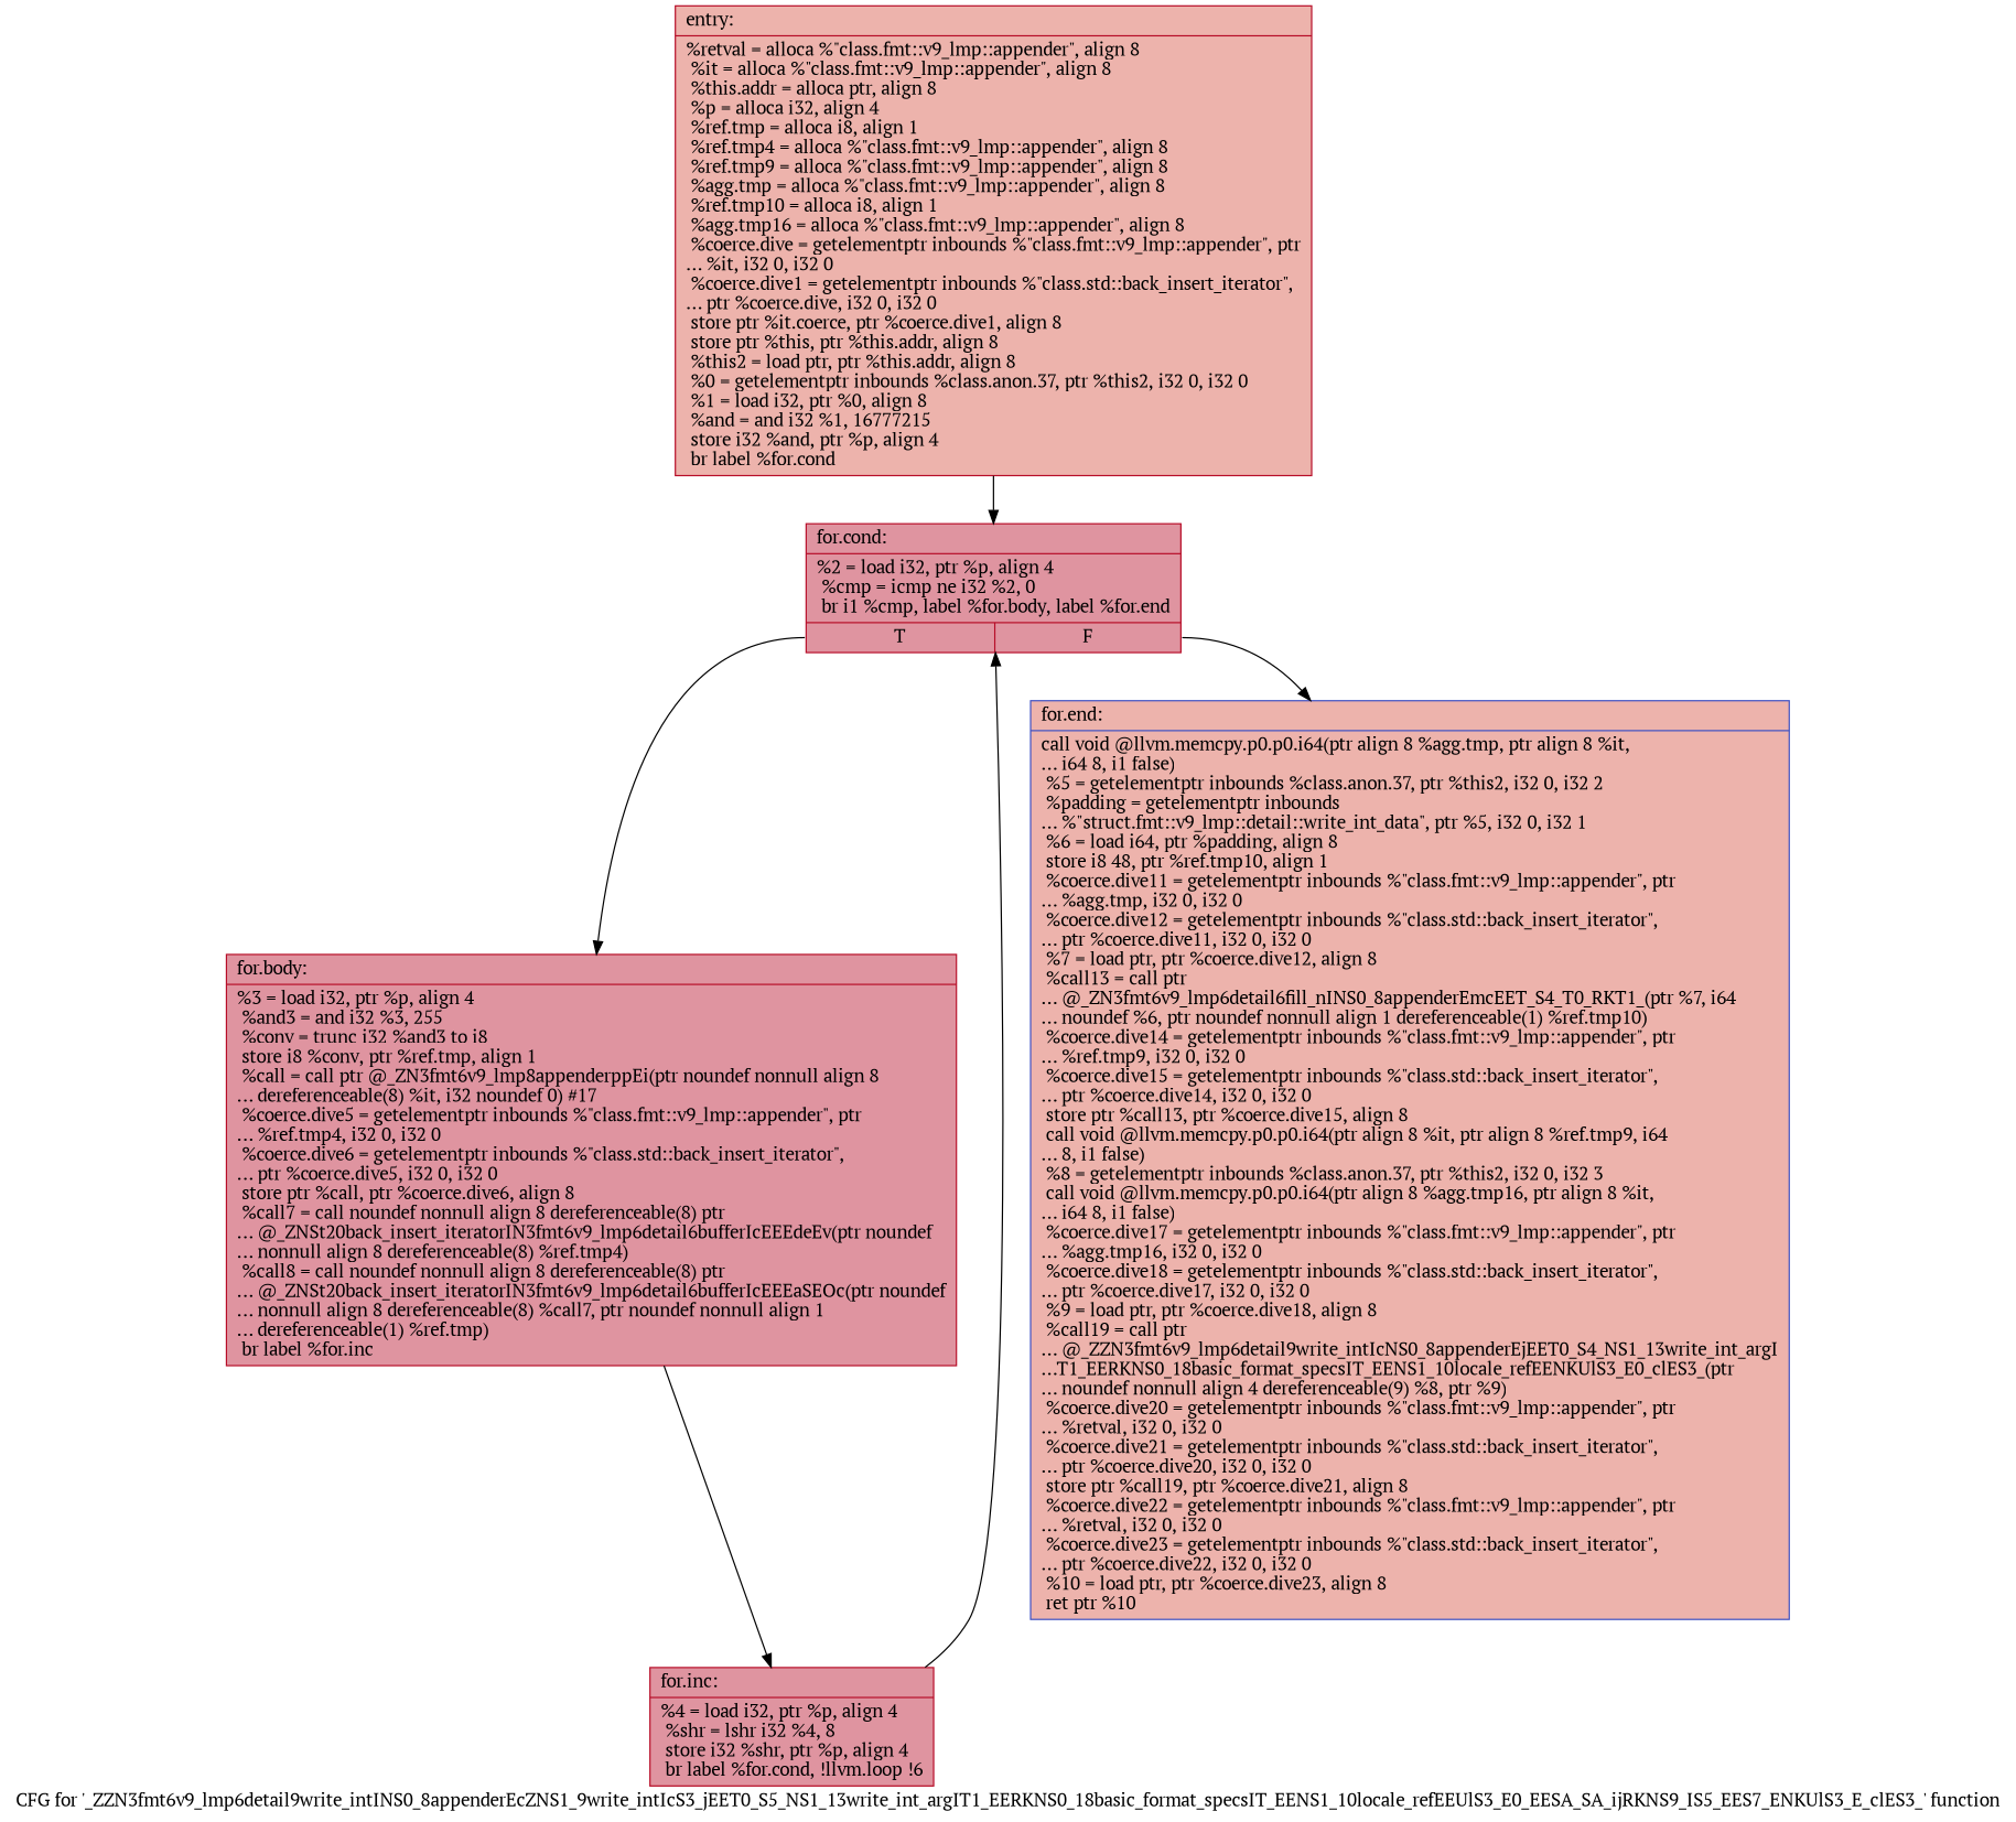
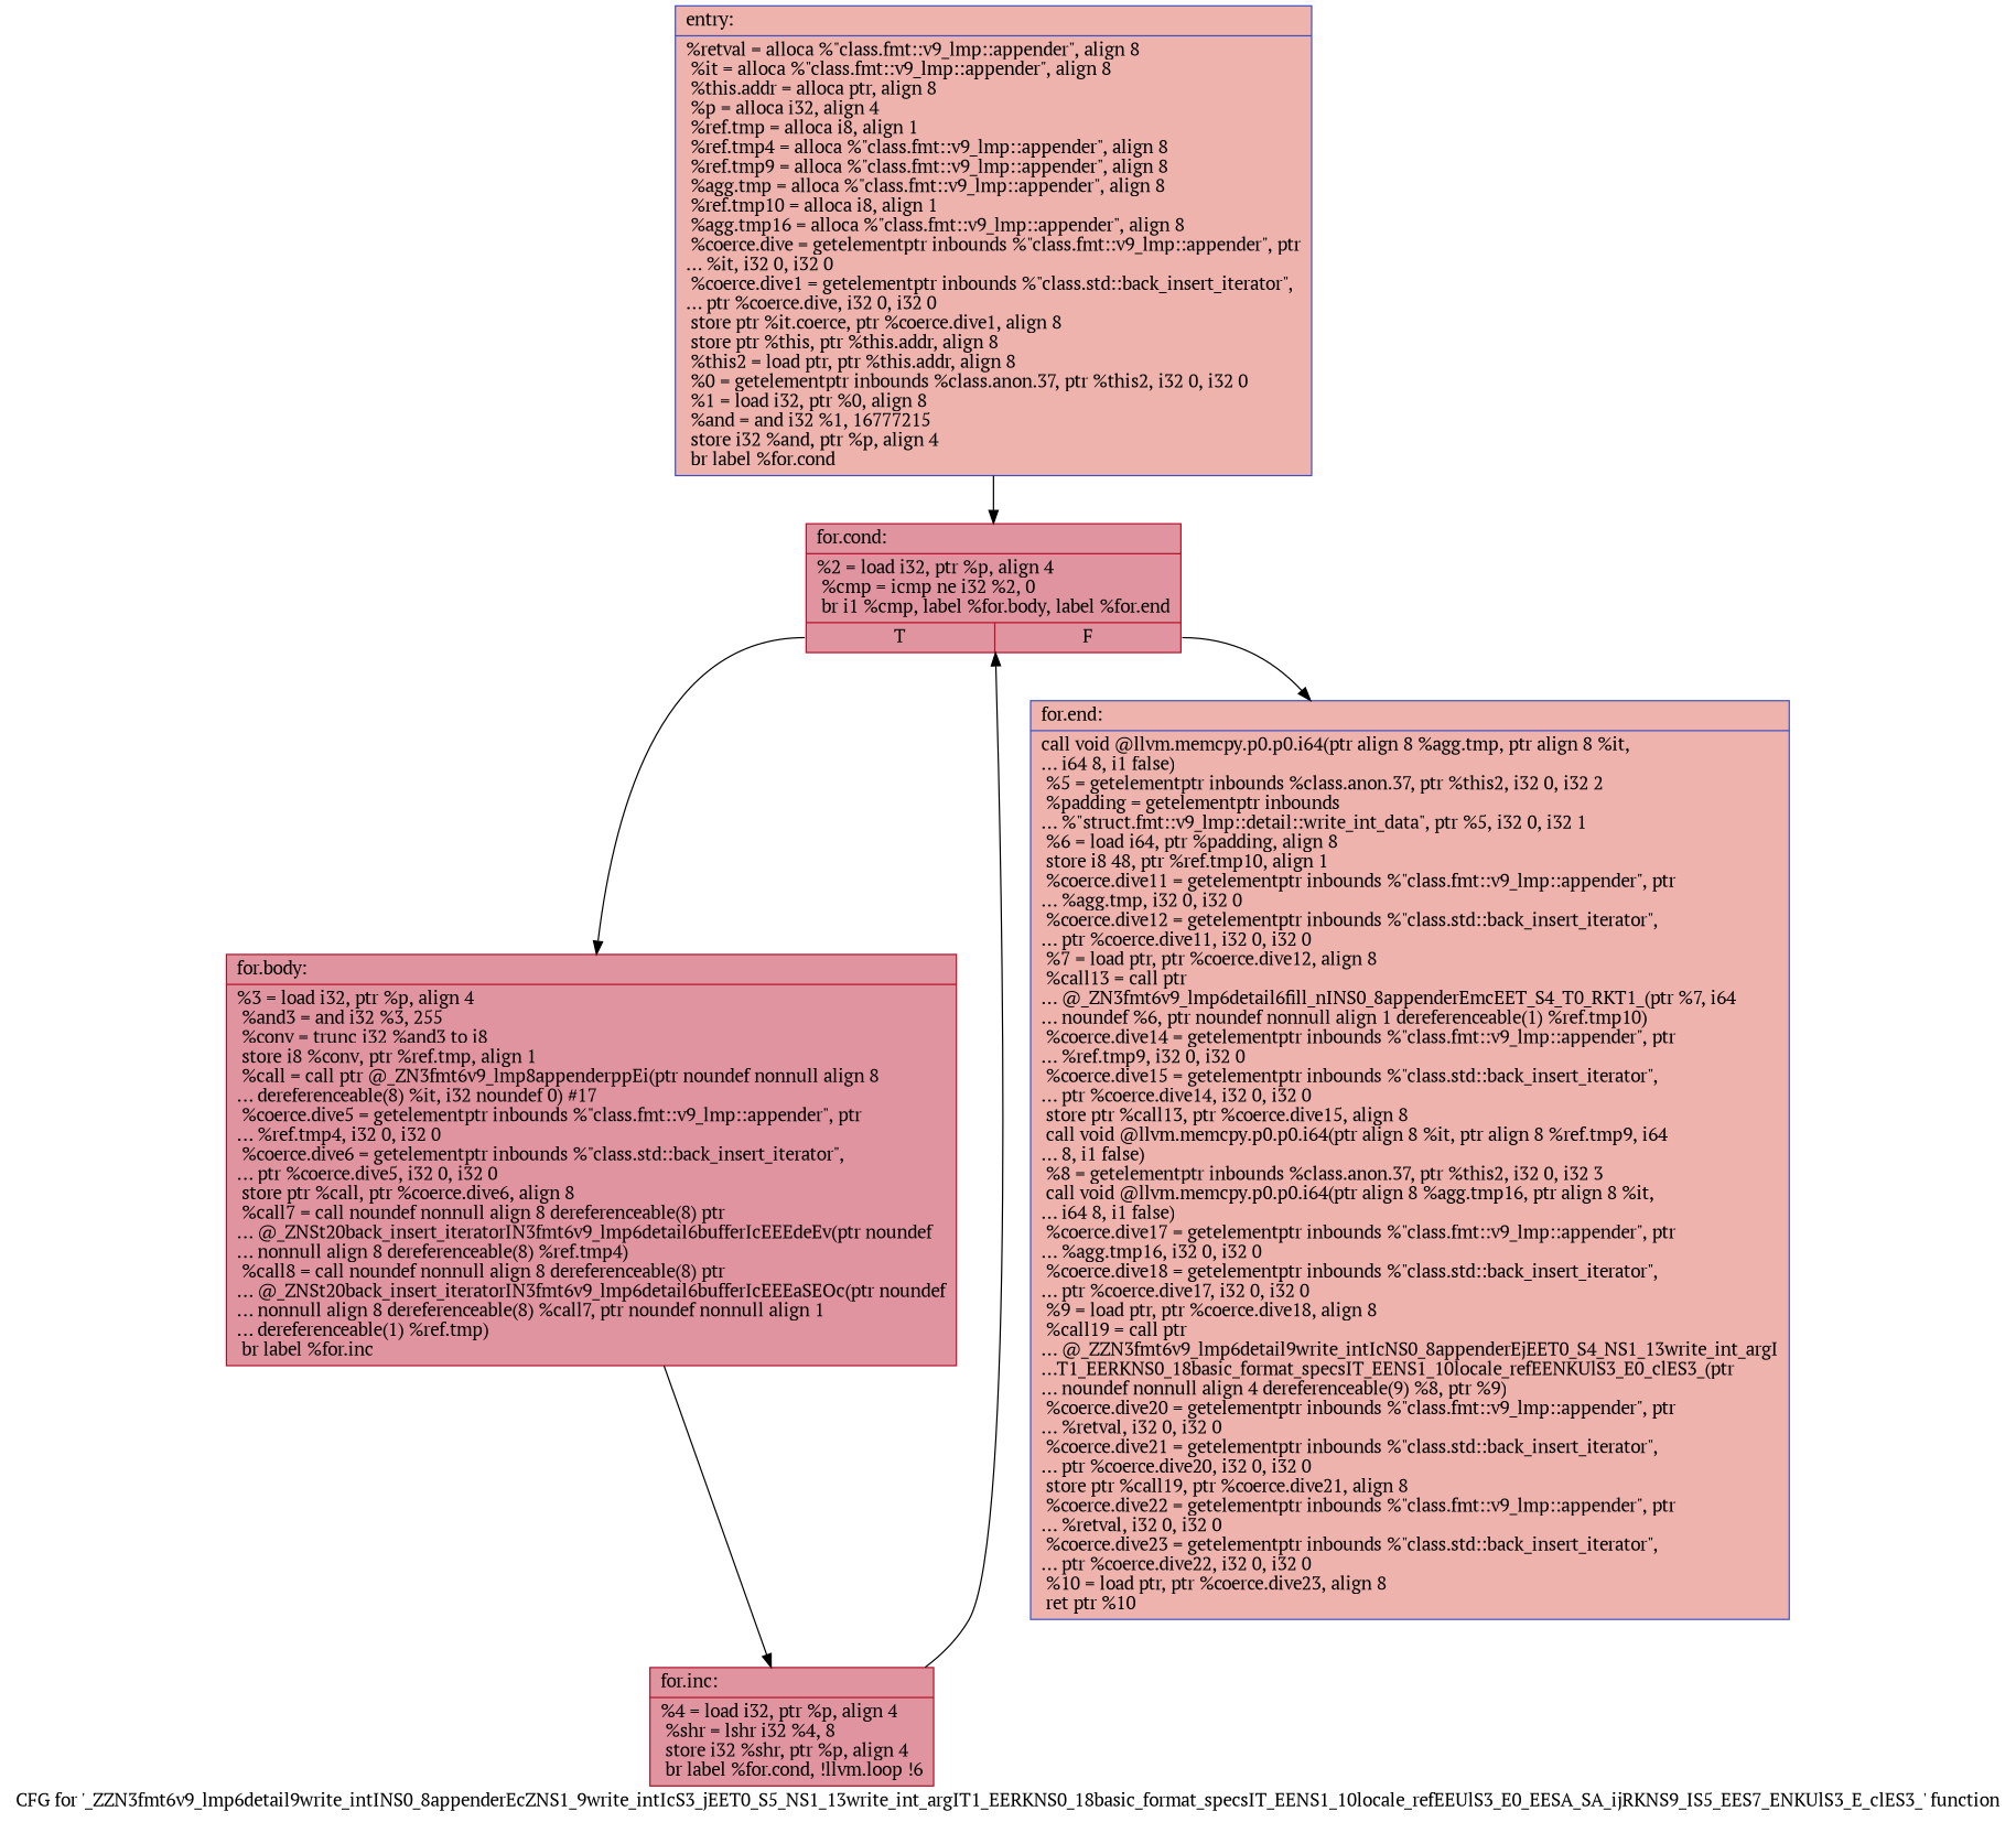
  digraph {
    label="CFG for '_ZZN3fmt6v9_lmp6detail9write_intINS0_8appenderEcZNS1_9write_intIcS3_jEET0_S5_NS1_13write_int_argIT1_EERKNS0_18basic_format_specsIT_EENS1_10locale_refEEUlS3_E0_EESA_SA_ijRKNS9_IS5_EES7_ENKUlS3_E_clES3_' function"
    fontname="PT Serif"
    node [color="#b70d28ff" fillcolor="#b70d2870" fontname="PT Serif" shape=record style=filled]
    edge [fontname="PT Serif"]
-   n1 [fillcolor="#d6524470" label="{entry:\l|  %retval = alloca %\"class.fmt::v9_lmp::appender\", align 8\l  %it = alloca %\"class.fmt::v9_lmp::appender\", align 8\l  %this.addr = alloca ptr, align 8\l  %p = alloca i32, align 4\l  %ref.tmp = alloca i8, align 1\l  %ref.tmp4 = alloca %\"class.fmt::v9_lmp::appender\", align 8\l  %ref.tmp9 = alloca %\"class.fmt::v9_lmp::appender\", align 8\l  %agg.tmp = alloca %\"class.fmt::v9_lmp::appender\", align 8\l  %ref.tmp10 = alloca i8, align 1\l  %agg.tmp16 = alloca %\"class.fmt::v9_lmp::appender\", align 8\l  %coerce.dive = getelementptr inbounds %\"class.fmt::v9_lmp::appender\", ptr\l... %it, i32 0, i32 0\l  %coerce.dive1 = getelementptr inbounds %\"class.std::back_insert_iterator\",\l... ptr %coerce.dive, i32 0, i32 0\l  store ptr %it.coerce, ptr %coerce.dive1, align 8\l  store ptr %this, ptr %this.addr, align 8\l  %this2 = load ptr, ptr %this.addr, align 8\l  %0 = getelementptr inbounds %class.anon.37, ptr %this2, i32 0, i32 0\l  %1 = load i32, ptr %0, align 8\l  %and = and i32 %1, 16777215\l  store i32 %and, ptr %p, align 4\l  br label %for.cond\l}"]
+   n1 [color="#3d50c3ff" fillcolor="#d6524470" label="{entry:\l|  %retval = alloca %\"class.fmt::v9_lmp::appender\", align 8\l  %it = alloca %\"class.fmt::v9_lmp::appender\", align 8\l  %this.addr = alloca ptr, align 8\l  %p = alloca i32, align 4\l  %ref.tmp = alloca i8, align 1\l  %ref.tmp4 = alloca %\"class.fmt::v9_lmp::appender\", align 8\l  %ref.tmp9 = alloca %\"class.fmt::v9_lmp::appender\", align 8\l  %agg.tmp = alloca %\"class.fmt::v9_lmp::appender\", align 8\l  %ref.tmp10 = alloca i8, align 1\l  %agg.tmp16 = alloca %\"class.fmt::v9_lmp::appender\", align 8\l  %coerce.dive = getelementptr inbounds %\"class.fmt::v9_lmp::appender\", ptr\l... %it, i32 0, i32 0\l  %coerce.dive1 = getelementptr inbounds %\"class.std::back_insert_iterator\",\l... ptr %coerce.dive, i32 0, i32 0\l  store ptr %it.coerce, ptr %coerce.dive1, align 8\l  store ptr %this, ptr %this.addr, align 8\l  %this2 = load ptr, ptr %this.addr, align 8\l  %0 = getelementptr inbounds %class.anon.37, ptr %this2, i32 0, i32 0\l  %1 = load i32, ptr %0, align 8\l  %and = and i32 %1, 16777215\l  store i32 %and, ptr %p, align 4\l  br label %for.cond\l}"]
    n2 [label="{for.cond:\l|  %2 = load i32, ptr %p, align 4\l  %cmp = icmp ne i32 %2, 0\l  br i1 %cmp, label %for.body, label %for.end\l|{<s0>T|<s1>F}}"]
    n3 [label="{for.body:\l|  %3 = load i32, ptr %p, align 4\l  %and3 = and i32 %3, 255\l  %conv = trunc i32 %and3 to i8\l  store i8 %conv, ptr %ref.tmp, align 1\l  %call = call ptr @_ZN3fmt6v9_lmp8appenderppEi(ptr noundef nonnull align 8\l... dereferenceable(8) %it, i32 noundef 0) #17\l  %coerce.dive5 = getelementptr inbounds %\"class.fmt::v9_lmp::appender\", ptr\l... %ref.tmp4, i32 0, i32 0\l  %coerce.dive6 = getelementptr inbounds %\"class.std::back_insert_iterator\",\l... ptr %coerce.dive5, i32 0, i32 0\l  store ptr %call, ptr %coerce.dive6, align 8\l  %call7 = call noundef nonnull align 8 dereferenceable(8) ptr\l... @_ZNSt20back_insert_iteratorIN3fmt6v9_lmp6detail6bufferIcEEEdeEv(ptr noundef\l... nonnull align 8 dereferenceable(8) %ref.tmp4)\l  %call8 = call noundef nonnull align 8 dereferenceable(8) ptr\l... @_ZNSt20back_insert_iteratorIN3fmt6v9_lmp6detail6bufferIcEEEaSEOc(ptr noundef\l... nonnull align 8 dereferenceable(8) %call7, ptr noundef nonnull align 1\l... dereferenceable(1) %ref.tmp)\l  br label %for.inc\l}"]
    n4 [color="#3d50c3ff" fillcolor="#d6524470" label="{for.end:\l|  call void @llvm.memcpy.p0.p0.i64(ptr align 8 %agg.tmp, ptr align 8 %it,\l... i64 8, i1 false)\l  %5 = getelementptr inbounds %class.anon.37, ptr %this2, i32 0, i32 2\l  %padding = getelementptr inbounds\l... %\"struct.fmt::v9_lmp::detail::write_int_data\", ptr %5, i32 0, i32 1\l  %6 = load i64, ptr %padding, align 8\l  store i8 48, ptr %ref.tmp10, align 1\l  %coerce.dive11 = getelementptr inbounds %\"class.fmt::v9_lmp::appender\", ptr\l... %agg.tmp, i32 0, i32 0\l  %coerce.dive12 = getelementptr inbounds %\"class.std::back_insert_iterator\",\l... ptr %coerce.dive11, i32 0, i32 0\l  %7 = load ptr, ptr %coerce.dive12, align 8\l  %call13 = call ptr\l... @_ZN3fmt6v9_lmp6detail6fill_nINS0_8appenderEmcEET_S4_T0_RKT1_(ptr %7, i64\l... noundef %6, ptr noundef nonnull align 1 dereferenceable(1) %ref.tmp10)\l  %coerce.dive14 = getelementptr inbounds %\"class.fmt::v9_lmp::appender\", ptr\l... %ref.tmp9, i32 0, i32 0\l  %coerce.dive15 = getelementptr inbounds %\"class.std::back_insert_iterator\",\l... ptr %coerce.dive14, i32 0, i32 0\l  store ptr %call13, ptr %coerce.dive15, align 8\l  call void @llvm.memcpy.p0.p0.i64(ptr align 8 %it, ptr align 8 %ref.tmp9, i64\l... 8, i1 false)\l  %8 = getelementptr inbounds %class.anon.37, ptr %this2, i32 0, i32 3\l  call void @llvm.memcpy.p0.p0.i64(ptr align 8 %agg.tmp16, ptr align 8 %it,\l... i64 8, i1 false)\l  %coerce.dive17 = getelementptr inbounds %\"class.fmt::v9_lmp::appender\", ptr\l... %agg.tmp16, i32 0, i32 0\l  %coerce.dive18 = getelementptr inbounds %\"class.std::back_insert_iterator\",\l... ptr %coerce.dive17, i32 0, i32 0\l  %9 = load ptr, ptr %coerce.dive18, align 8\l  %call19 = call ptr\l... @_ZZN3fmt6v9_lmp6detail9write_intIcNS0_8appenderEjEET0_S4_NS1_13write_int_argI\l...T1_EERKNS0_18basic_format_specsIT_EENS1_10locale_refEENKUlS3_E0_clES3_(ptr\l... noundef nonnull align 4 dereferenceable(9) %8, ptr %9)\l  %coerce.dive20 = getelementptr inbounds %\"class.fmt::v9_lmp::appender\", ptr\l... %retval, i32 0, i32 0\l  %coerce.dive21 = getelementptr inbounds %\"class.std::back_insert_iterator\",\l... ptr %coerce.dive20, i32 0, i32 0\l  store ptr %call19, ptr %coerce.dive21, align 8\l  %coerce.dive22 = getelementptr inbounds %\"class.fmt::v9_lmp::appender\", ptr\l... %retval, i32 0, i32 0\l  %coerce.dive23 = getelementptr inbounds %\"class.std::back_insert_iterator\",\l... ptr %coerce.dive22, i32 0, i32 0\l  %10 = load ptr, ptr %coerce.dive23, align 8\l  ret ptr %10\l}"]
    n5 [label="{for.inc:\l|  %4 = load i32, ptr %p, align 4\l  %shr = lshr i32 %4, 8\l  store i32 %shr, ptr %p, align 4\l  br label %for.cond, !llvm.loop !6\l}"]
    n1 -> n2
    n2 -> n3 [tailport=s0]
    n2 -> n4 [tailport=s1]
    n3 -> n5
    n5 -> n2
  }
